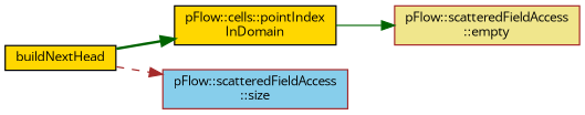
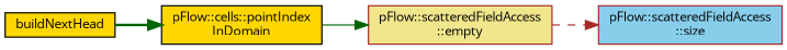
  digraph {
    fontname="Open Sans"
    rankdir=LR
    node [color=black fillcolor=gold fontname="Open Sans" fontsize=10 shape=record style=filled]
    edge [color=darkgreen fontname="Open Sans" fontsize=10 labelfontname=Helvetica labelfontsize=10]
    n1 [fontcolor=black height=0.2 label=buildNextHead width=0.4]
    n2 [height=0.2 label="pFlow::cells::pointIndex\lInDomain" width=0.4]
    n3 [color=brown fillcolor=skyblue height=0.2 label="pFlow::scatteredFieldAccess\l::size" width=0.4]
    n4 [color=brown fillcolor=khaki height=0.2 label="pFlow::scatteredFieldAccess\l::empty" width=0.4]
    n1 -> n2 [style=bold]
-   n1 -> n3 [color=brown style=dashed]
+   n4 -> n3 [color=brown style=dashed]
    n2 -> n4 [style=solid]
  }
